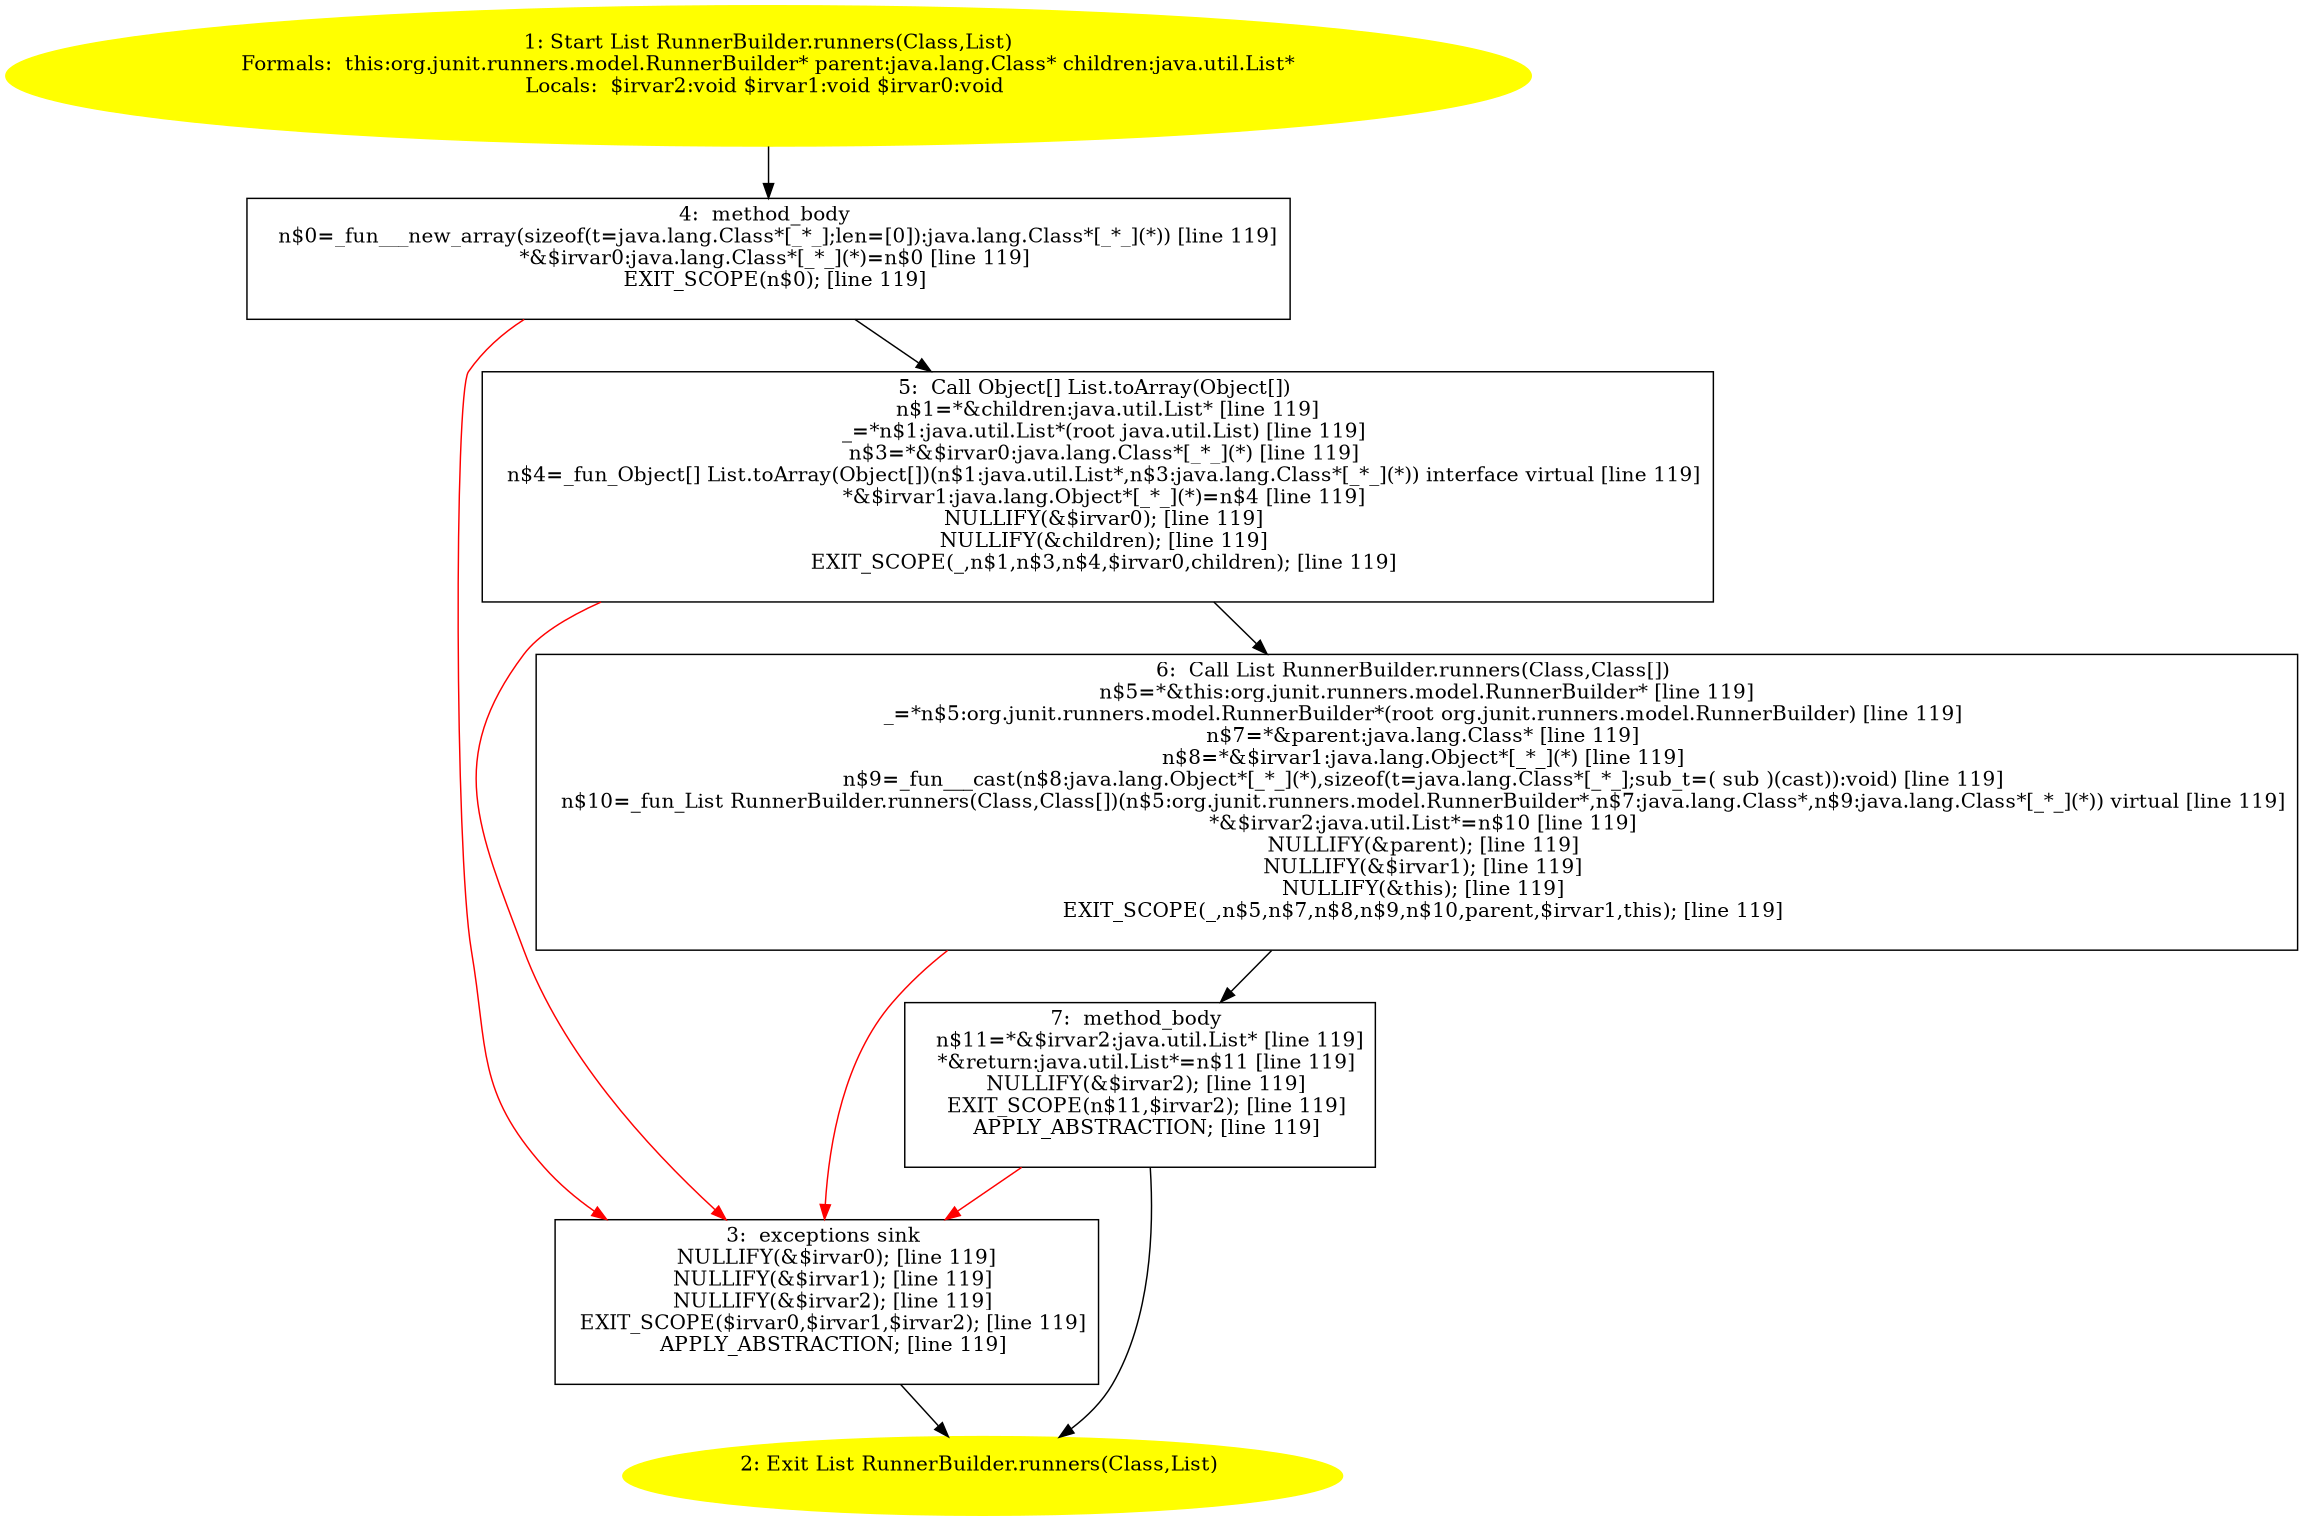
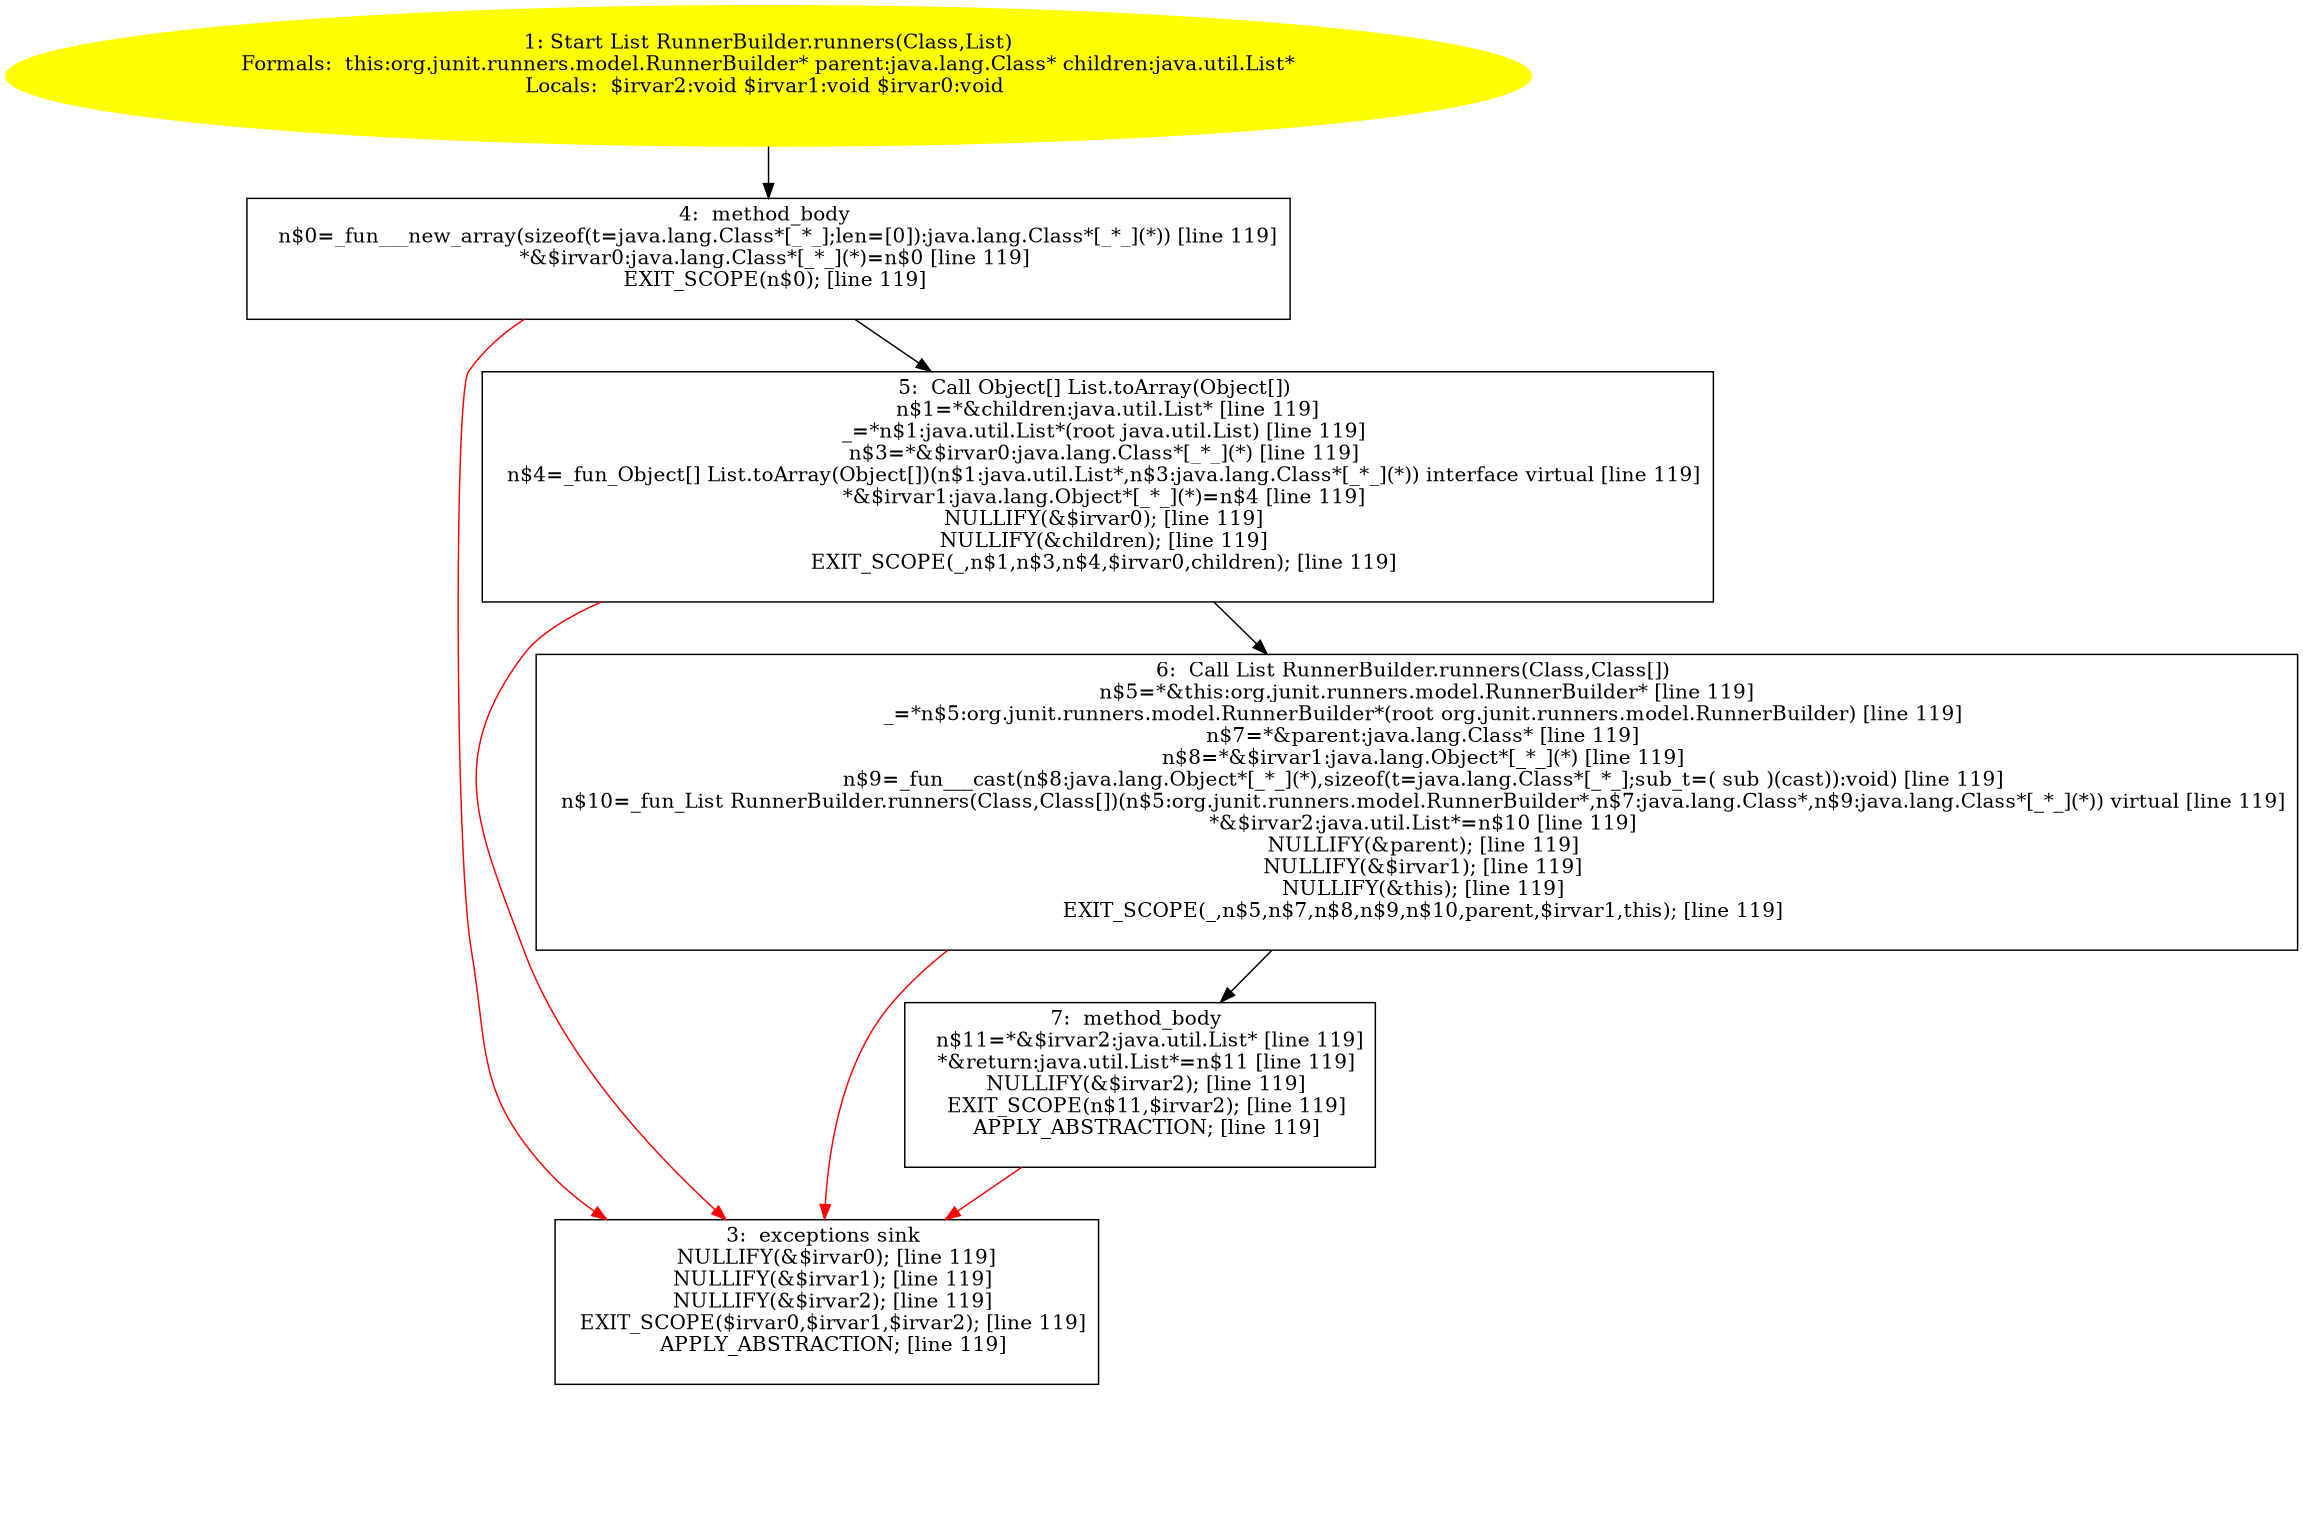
  digraph {
    node [shape=box]
    n1 [color=yellow label="1: Start List RunnerBuilder.runners(Class,List)\nFormals:  this:org.junit.runners.model.RunnerBuilder* parent:java.lang.Class* children:java.util.List*\nLocals:  $irvar2:void $irvar1:void $irvar0:void \n  " style=filled shape=""]
    n2 [label="4:  method_body \n   n$0=_fun___new_array(sizeof(t=java.lang.Class*[_*_];len=[0]):java.lang.Class*[_*_](*)) [line 119]\n  *&$irvar0:java.lang.Class*[_*_](*)=n$0 [line 119]\n  EXIT_SCOPE(n$0); [line 119]\n "]
    n3 [label="3:  exceptions sink \n   NULLIFY(&$irvar0); [line 119]\n  NULLIFY(&$irvar1); [line 119]\n  NULLIFY(&$irvar2); [line 119]\n  EXIT_SCOPE($irvar0,$irvar1,$irvar2); [line 119]\n  APPLY_ABSTRACTION; [line 119]\n "]
    n4 [label="5:  Call Object[] List.toArray(Object[]) \n   n$1=*&children:java.util.List* [line 119]\n  _=*n$1:java.util.List*(root java.util.List) [line 119]\n  n$3=*&$irvar0:java.lang.Class*[_*_](*) [line 119]\n  n$4=_fun_Object[] List.toArray(Object[])(n$1:java.util.List*,n$3:java.lang.Class*[_*_](*)) interface virtual [line 119]\n  *&$irvar1:java.lang.Object*[_*_](*)=n$4 [line 119]\n  NULLIFY(&$irvar0); [line 119]\n  NULLIFY(&children); [line 119]\n  EXIT_SCOPE(_,n$1,n$3,n$4,$irvar0,children); [line 119]\n "]
-   n5 [color=yellow label="2: Exit List RunnerBuilder.runners(Class,List) \n  " style=filled shape=""]
    n6 [label="6:  Call List RunnerBuilder.runners(Class,Class[]) \n   n$5=*&this:org.junit.runners.model.RunnerBuilder* [line 119]\n  _=*n$5:org.junit.runners.model.RunnerBuilder*(root org.junit.runners.model.RunnerBuilder) [line 119]\n  n$7=*&parent:java.lang.Class* [line 119]\n  n$8=*&$irvar1:java.lang.Object*[_*_](*) [line 119]\n  n$9=_fun___cast(n$8:java.lang.Object*[_*_](*),sizeof(t=java.lang.Class*[_*_];sub_t=( sub )(cast)):void) [line 119]\n  n$10=_fun_List RunnerBuilder.runners(Class,Class[])(n$5:org.junit.runners.model.RunnerBuilder*,n$7:java.lang.Class*,n$9:java.lang.Class*[_*_](*)) virtual [line 119]\n  *&$irvar2:java.util.List*=n$10 [line 119]\n  NULLIFY(&parent); [line 119]\n  NULLIFY(&$irvar1); [line 119]\n  NULLIFY(&this); [line 119]\n  EXIT_SCOPE(_,n$5,n$7,n$8,n$9,n$10,parent,$irvar1,this); [line 119]\n "]
    n7 [label="7:  method_body \n   n$11=*&$irvar2:java.util.List* [line 119]\n  *&return:java.util.List*=n$11 [line 119]\n  NULLIFY(&$irvar2); [line 119]\n  EXIT_SCOPE(n$11,$irvar2); [line 119]\n  APPLY_ABSTRACTION; [line 119]\n "]
    n1 -> n2
    n2 -> n3 [color=red]
    n2 -> n4
-   n3 -> n5
    n4 -> n3 [color=red]
    n4 -> n6
    n6 -> n3 [color=red]
    n6 -> n7
    n7 -> n3 [color=red]
-   n7 -> n5
  }
